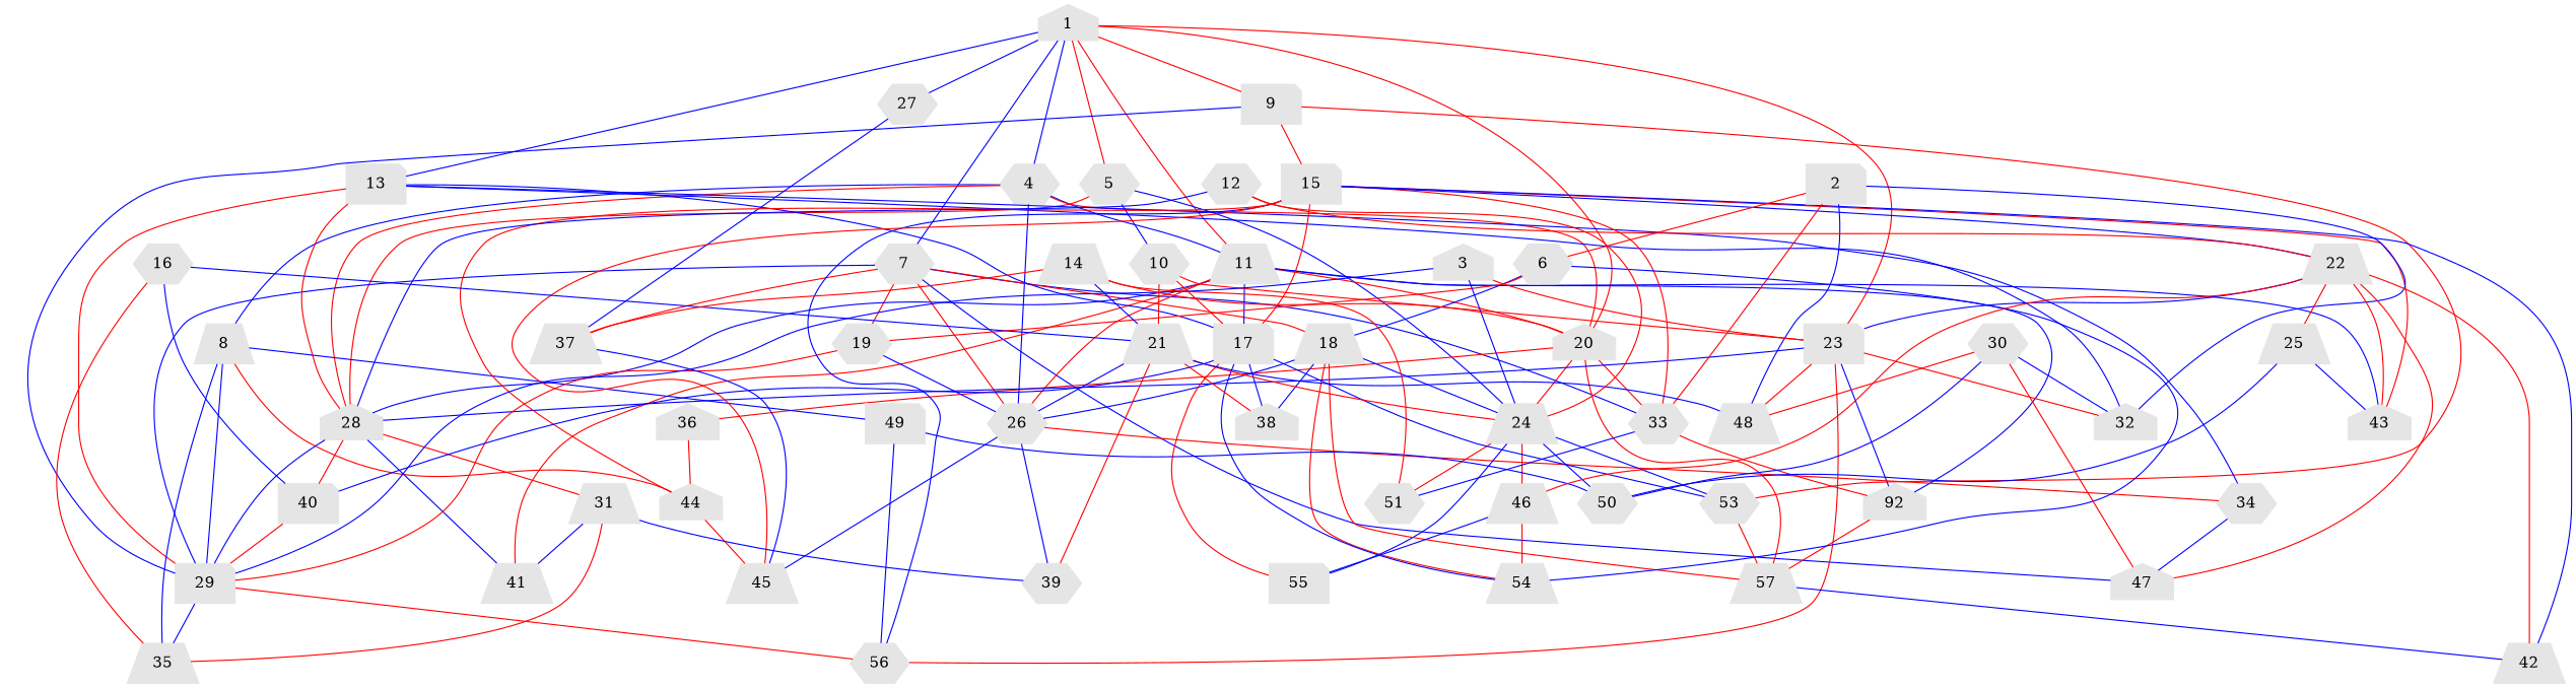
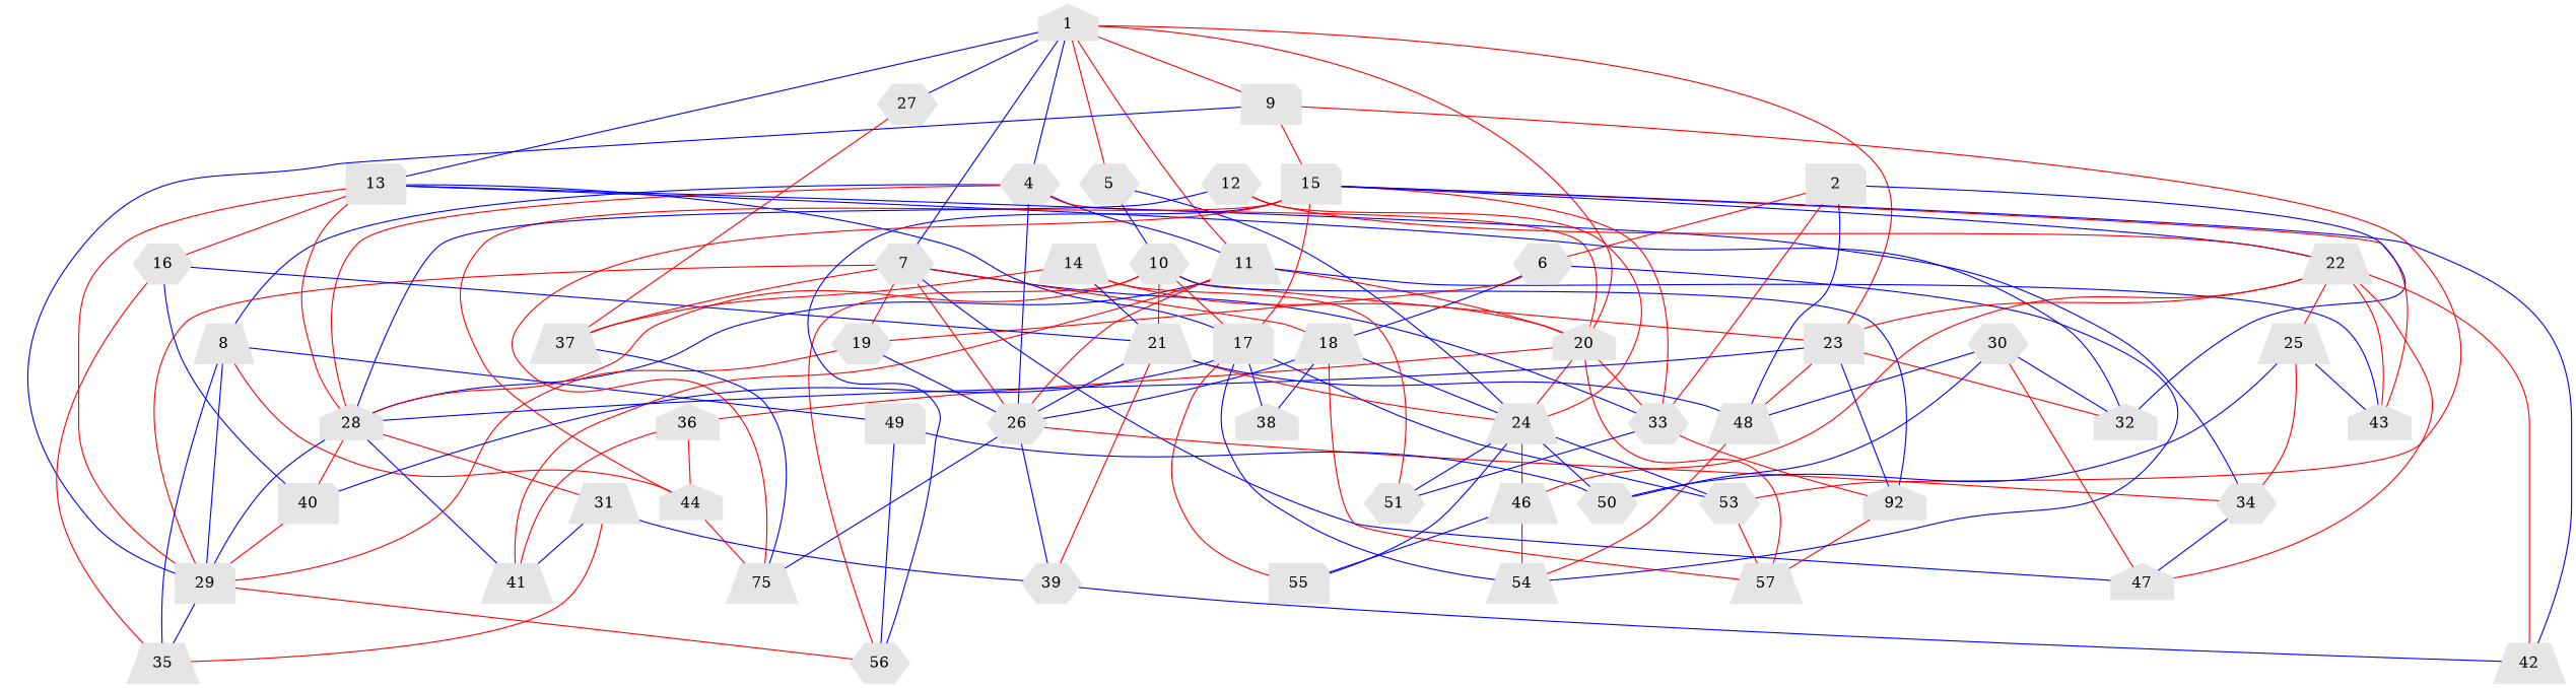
  graph {
    node [color=gray90 shape=hexagon style=filled]
    edge [color=red weight=1.0]
    1 [shape=house]
    4
    5
    7
    9 [shape=note]
    11 [shape=trapezium]
    13 [shape=note]
    20 [shape=house]
    23 [shape=note]
    27
    8 [shape=trapezium]
    26
    28 [shape=house]
    24 [shape=trapezium]
    10
    33
    29 [shape=note]
    18 [shape=trapezium]
    19
    37 [shape=trapezium]
    47 [shape=house]
    15 [shape=note]
    53
    17 [shape=note]
    41 [shape=trapezium]
    43 [shape=house]
    n27 [label=92 shape=house]
    32 [shape=house]
    16
    34
    57 [shape=trapezium]
    36 [shape=house]
    48 [shape=trapezium]
    56
    2 [shape=note]
    6
    54 [shape=trapezium]
    51
-   3 [shape=house]
    55 [shape=note]
    46 [shape=trapezium]
    50
    35 [shape=trapezium]
    44 [shape=house]
    49 [shape=note]
-   45 [shape=trapezium]
+   45 [shape=trapezium label=75]
    39
    40 [shape=note]
    31 [shape=trapezium]
    21 [shape=trapezium]
    38 [shape=house]
    22 [shape=trapezium]
    42 [shape=trapezium]
    12
    25 [shape=trapezium]
    14 [shape=trapezium]
    30
    1 -- 4 [color=blue]
    1 -- 5
    1 -- 7 [color=blue]
    1 -- 9
    1 -- 11
    1 -- 13 [color=blue]
    1 -- 20
    1 -- 23
    1 -- 27 [color=blue weight=2.0]
    4 -- 11 [color=blue weight=2.0]
    4 -- 20
    4 -- 8 [color=blue weight=2.0]
    4 -- 26 [color=blue]
    4 -- 28
-   5 -- 28
+   10 -- 28
    5 -- 24 [color=blue]
    5 -- 10 [color=blue]
    7 -- 26
    7 -- 33 [color=blue weight=2.0]
-   7 -- 29 [color=blue]
+   7 -- 29
    7 -- 18 [weight=2.0]
    7 -- 19
    7 -- 37
    7 -- 47 [color=blue]
    9 -- 29 [color=blue]
    9 -- 15
    9 -- 53
    11 -- 20
    11 -- 26
    11 -- 28 [color=blue]
-   11 -- 17 [color=blue weight=2.0]
    11 -- 41
    11 -- 43 [color=blue]
-   11 -- n27 [color=blue]
+   10 -- n27 [color=blue]
    13 -- 28 [weight=2.0]
    13 -- 29
    13 -- 17 [color=blue]
    13 -- 32 [color=blue]
+   13 -- 16
    13 -- 34 [color=blue]
    20 -- 24
    20 -- 33 [weight=2.0]
    20 -- 57
    20 -- 36 [weight=2.0]
    23 -- 28 [color=blue]
    23 -- n27 [color=blue]
    23 -- 32
    23 -- 48
-   23 -- 56
-   27 -- 37 [color=blue]
+   10 -- 56
+   27 -- 37
    8 -- 29 [color=blue weight=2.0]
    8 -- 35 [color=blue]
    8 -- 44
    8 -- 49 [color=blue weight=2.0]
    26 -- 34
    26 -- 45 [color=blue]
    26 -- 39 [color=blue]
    28 -- 29 [color=blue]
    28 -- 41 [color=blue]
    28 -- 40
    28 -- 31
    24 -- 53 [color=blue]
-   24 -- 51
+   24 -- 51 [color=blue]
    24 -- 55 [color=blue]
    24 -- 46
    24 -- 50 [color=blue]
    10 -- 23
    10 -- 17
    10 -- 21
    33 -- n27
    33 -- 51 [color=blue]
    29 -- 56
    29 -- 35 [color=blue]
    18 -- 26 [color=blue]
    18 -- 24 [color=blue]
    18 -- 57
-   18 -- 54
+   48 -- 54
    18 -- 38 [color=blue]
    19 -- 26 [color=blue]
    19 -- 29
    37 -- 45 [color=blue]
    15 -- 33
    15 -- 17 [weight=2.0]
    15 -- 43
    15 -- 56 [color=blue]
    15 -- 44
    15 -- 45
    15 -- 22 [color=blue]
    15 -- 42 [color=blue]
    53 -- 57
    17 -- 53 [color=blue]
    17 -- 54 [color=blue]
    17 -- 55 [weight=2.0]
    17 -- 40 [color=blue]
    17 -- 38 [color=blue]
    n27 -- 57
    16 -- 35
    16 -- 40 [color=blue]
    16 -- 21 [color=blue]
    34 -- 47 [color=blue]
+   36 -- 41
    36 -- 44
    2 -- 33
    2 -- 32 [color=blue]
    2 -- 48 [color=blue]
    2 -- 6
    6 -- 18 [color=blue]
    6 -- 19
    6 -- 54 [color=blue]
-   3 -- 23
-   3 -- 24 [color=blue weight=2.0]
-   3 -- 29 [color=blue]
    46 -- 54
    46 -- 55 [color=blue]
    44 -- 45
    49 -- 56 [color=blue]
    49 -- 50 [color=blue]
-   57 -- 42 [color=blue]
+   39 -- 42 [color=blue]
    40 -- 29
    31 -- 41 [color=blue]
    31 -- 35
    31 -- 39 [color=blue]
    21 -- 26 [color=blue weight=2.0]
    21 -- 24
    21 -- 48 [color=blue]
    21 -- 39
-   21 -- 38 [weight=2.0]
-   22 -- 23 [color=blue weight=2.0]
+   22 -- 23 [weight=2.0]
    22 -- 47
    22 -- 43
    22 -- 46
    22 -- 42 [weight=2.0]
    22 -- 25
    12 -- 28 [color=blue weight=2.0]
    12 -- 24
    12 -- 22
    25 -- 43 [color=blue]
+   25 -- 34
    25 -- 50 [color=blue]
    14 -- 20
    14 -- 37
    14 -- 51
    14 -- 21 [color=blue]
    30 -- 47
    30 -- 32 [color=blue]
-   30 -- 48
+   30 -- 48 [color=blue]
    30 -- 50 [color=blue]
  }
